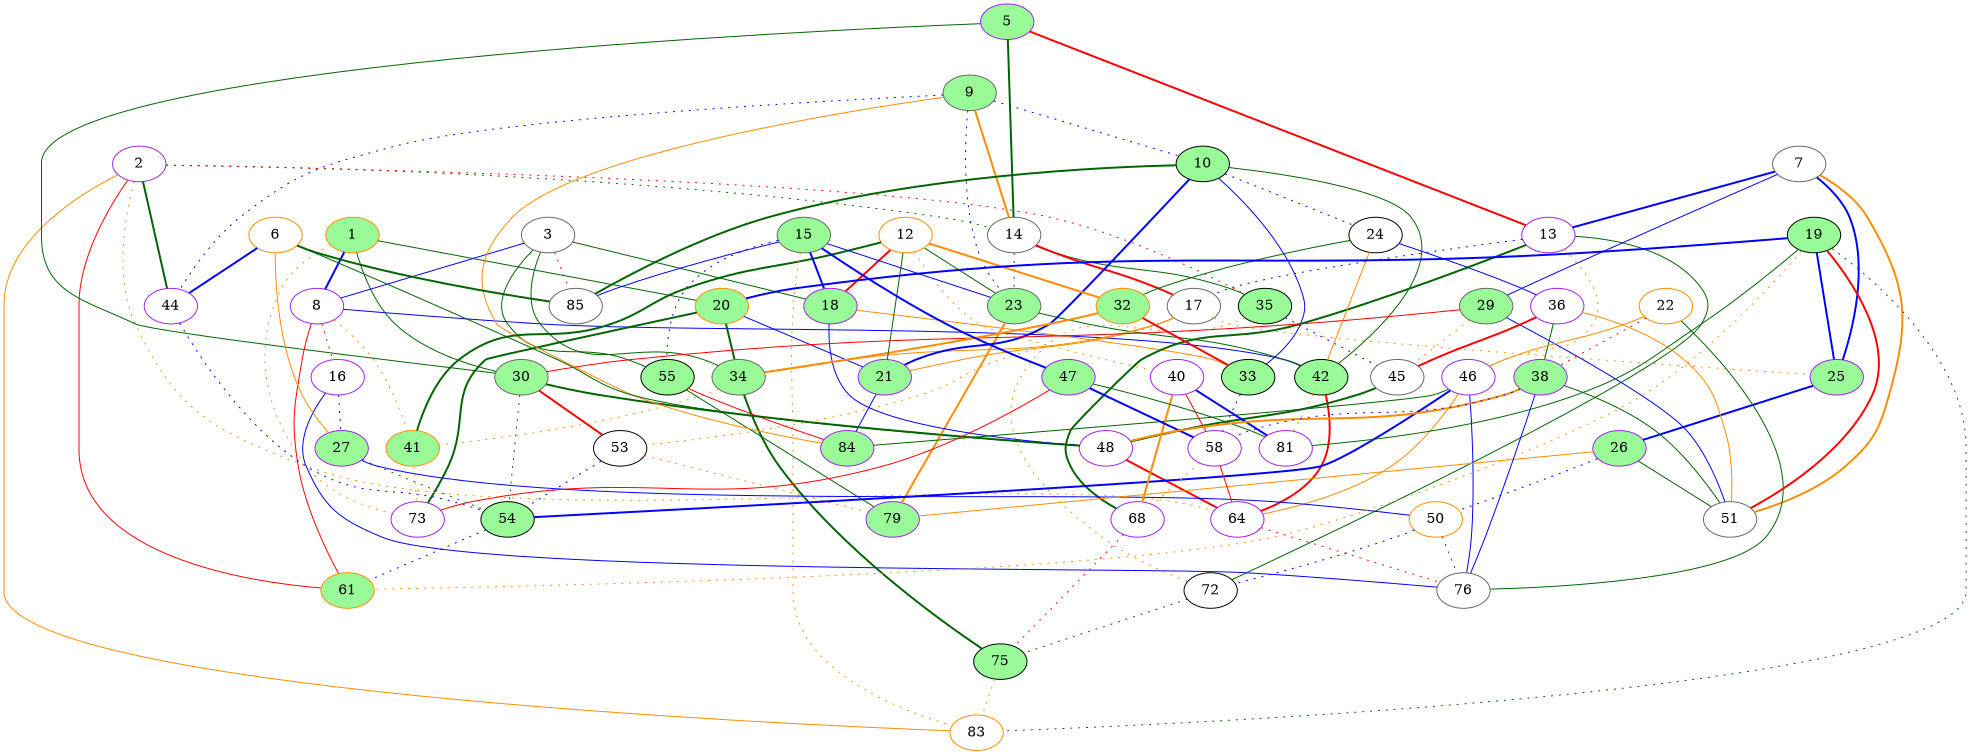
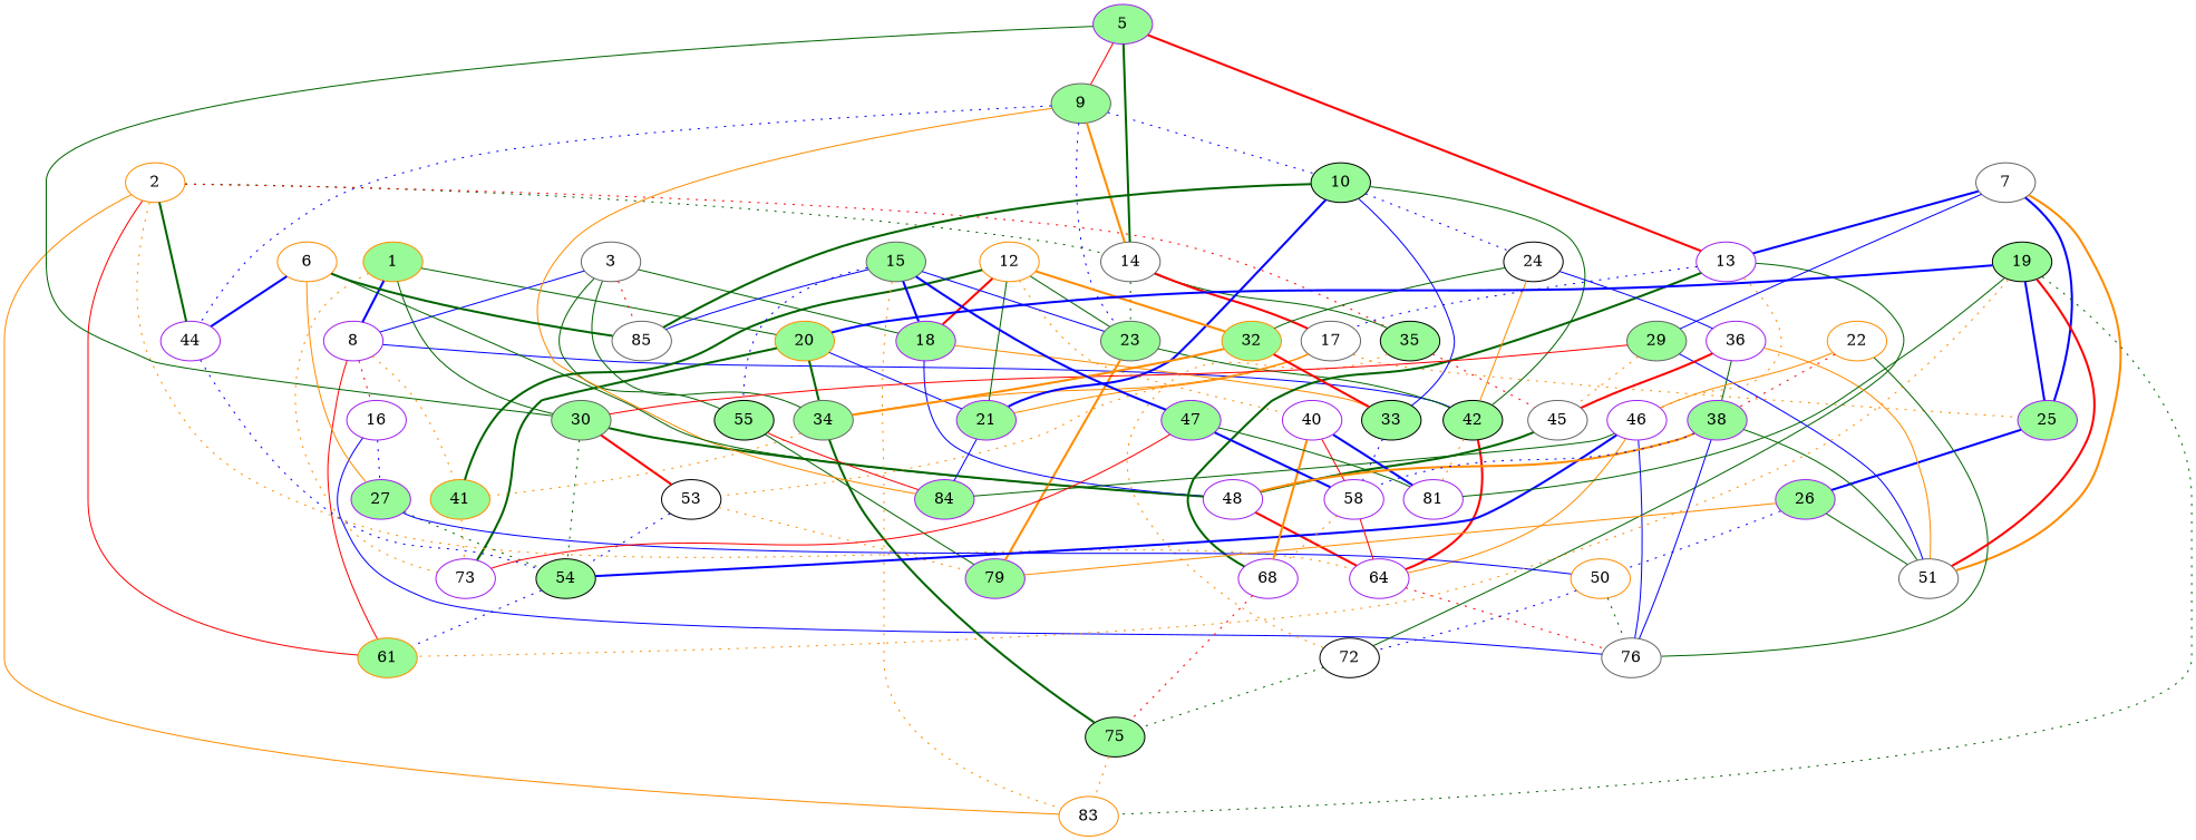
  graph {
    node [color=purple fillcolor=white style=filled]
    edge [color=blue style=solid]
    8 [super="+59"]
    61 [color=darkorange fillcolor=palegreen]
    16
    41 [color=darkorange fillcolor=palegreen]
    42 [color=black fillcolor=palegreen super="+49"]
    1 [color=darkorange fillcolor=palegreen]
    20 [color=darkorange fillcolor=palegreen super="+62"]
    30 [color=gray40 fillcolor=palegreen super="+56"]
    73
    34 [color=gray40 fillcolor=palegreen super="+39"]
    21 [fillcolor=palegreen super="+37"]
    48 [super="+77"]
    53 [color=black]
    54 [color=black fillcolor=palegreen super="+67"]
-   2 [super="+70"]
+   2 [color=darkorange super="+70"]
    14 [color=gray40 super="+60"]
    35 [color=black fillcolor=palegreen]
    44
    64 [super="+78"]
    83 [color=darkorange]
    23 [color=gray40 fillcolor=palegreen super="+43"]
    17 [color=gray40 super="+66"]
    72 [color=black]
    45 [color=gray40]
    76 [color=gray40 super="+80"]
    3 [color=gray40 super="+4"]
    18 [fillcolor=palegreen super="+28"]
    55 [color=black fillcolor=palegreen]
    85 [color=gray40]
    33 [color=black fillcolor=palegreen]
    75 [color=black fillcolor=palegreen]
    84 [fillcolor=palegreen]
    79 [fillcolor=palegreen]
    9 [color=gray40 fillcolor=palegreen super="+11"]
    10 [color=black fillcolor=palegreen super="+63"]
    5 [fillcolor=palegreen]
    13 [super="+31"]
    46 [super="+57"]
    68
    6 [color=darkorange]
    27 [fillcolor=palegreen]
    50 [color=darkorange]
    7 [color=gray40]
    25 [fillcolor=palegreen]
    29 [color=gray40 fillcolor=palegreen]
    51 [color=gray40 super="+52"]
    26 [fillcolor=palegreen]
    81
    24 [color=black]
    32 [color=darkorange fillcolor=palegreen]
    36
    58 [super="+69"]
    12 [color=darkorange super="+71"]
    40
    15 [color=gray40 fillcolor=palegreen super="+74"]
    47 [fillcolor=palegreen]
    22 [color=darkorange]
    38 [fillcolor=palegreen super="+65"]
    19 [color=black fillcolor=palegreen super="+82"]
    8 -- 61 [color=red]
    8 -- 16 [color=red style=dotted]
    8 -- 41 [color=darkorange style=dotted]
    8 -- 42
    16 -- 76
    16 -- 27 [style=dotted]
    41 -- 73 [color=darkorange style=dotted]
    42 -- 64 [color=red style=bold]
    42 -- 81 [color=darkorange style=dotted]
    1 -- 8 [style=bold]
    1 -- 20 [color=darkgreen]
    1 -- 30 [color=darkgreen]
    1 -- 73 [color=darkorange style=dotted]
    20 -- 73 [color=darkgreen style=bold]
    20 -- 34 [color=darkgreen style=bold]
    20 -- 21 [weight=2]
    30 -- 48 [color=darkgreen style=bold]
    30 -- 53 [color=red style=bold]
    30 -- 54 [color=darkgreen style=dotted]
    34 -- 41 [color=darkorange style=dotted]
    34 -- 75 [color=darkgreen style=bold]
    21 -- 84
    48 -- 64 [color=red style=bold]
    53 -- 54 [style=dotted]
    53 -- 79 [color=darkorange style=dotted]
    54 -- 61 [style=dotted]
    2 -- 61 [color=red]
    2 -- 14 [color=darkgreen style=dotted]
    2 -- 35 [color=red style=dotted]
    2 -- 44 [color=darkgreen style=bold]
    2 -- 64 [color=darkorange style=dotted]
    2 -- 83 [color=darkorange]
    14 -- 35 [color=darkgreen]
    14 -- 23 [color=darkgreen style=dotted]
    14 -- 17 [color=red style=bold]
    35 -- 72 [color=darkorange style=dotted]
-   35 -- 45 [style=dotted]
+   35 -- 45 [color=red style=dotted]
    44 -- 54 [style=dotted]
    64 -- 76 [color=red style=dotted]
    23 -- 42 [color=darkgreen]
    23 -- 79 [color=darkorange style=bold]
    17 -- 34 [color=darkorange]
    17 -- 21 [color=darkorange]
    17 -- 53 [color=darkorange style=dotted]
    17 -- 25 [color=darkorange style=dotted]
    72 -- 75 [color=darkgreen style=dotted]
    45 -- 48 [color=darkgreen style=bold]
    3 -- 8
    3 -- 34 [color=darkgreen]
    3 -- 18 [color=darkgreen weight=2]
    3 -- 55 [color=darkgreen]
    3 -- 85 [color=red style=dotted]
    18 -- 48
    18 -- 33 [color=darkorange]
    55 -- 84 [color=red]
    55 -- 79 [color=darkgreen]
    33 -- 58 [style=dotted]
    75 -- 83 [color=darkorange style=dotted]
    9 -- 14 [color=darkorange style=bold]
    9 -- 44 [style=dotted]
    9 -- 23 [style=dotted]
    9 -- 84 [color=darkorange]
    9 -- 10 [style=dotted]
    10 -- 42 [color=darkgreen]
    10 -- 21 [style=bold]
    10 -- 85 [color=darkgreen style=bold]
    10 -- 33
    10 -- 24 [style=dotted]
    5 -- 30 [color=darkgreen]
    5 -- 14 [color=darkgreen style=bold]
+   5 -- 9 [color=red]
    5 -- 13 [color=red style=bold]
    13 -- 17 [style=dotted]
    13 -- 72 [color=darkgreen]
    13 -- 46 [color=darkorange style=dotted]
    13 -- 68 [color=darkgreen style=bold]
    46 -- 54 [style=bold]
    46 -- 64 [color=darkorange]
    46 -- 76
    46 -- 84 [color=darkgreen]
    68 -- 75 [color=red style=dotted]
    6 -- 48 [color=darkgreen]
    6 -- 44 [style=bold]
    6 -- 85 [color=darkgreen style=bold]
    6 -- 27 [color=darkorange]
    27 -- 54 [color=darkgreen style=dotted]
    27 -- 50
    50 -- 72 [style=dotted]
    50 -- 76 [color=darkgreen style=dotted]
    7 -- 13 [style=bold]
    7 -- 25 [style=bold]
    7 -- 29
    7 -- 51 [color=darkorange style=bold]
    25 -- 26 [style=bold]
    29 -- 30 [color=red]
    29 -- 45 [color=darkorange style=dotted]
    29 -- 51
    26 -- 79 [color=darkorange]
    26 -- 50 [style=dotted]
    26 -- 51 [color=darkgreen]
    24 -- 42 [color=darkorange]
    24 -- 32 [color=darkgreen]
    24 -- 36
    32 -- 34 [color=darkorange style=bold]
    32 -- 33 [color=red style=bold]
    36 -- 45 [color=red style=bold]
    36 -- 51 [color=darkorange]
    36 -- 38 [color=darkgreen]
    58 -- 64 [color=red]
    58 -- 68 [color=darkorange style=dotted]
    12 -- 41 [color=darkgreen style=bold]
    12 -- 21 [color=darkgreen]
    12 -- 23 [color=darkgreen]
    12 -- 18 [color=red style=bold]
    12 -- 32 [color=darkorange style=bold]
    12 -- 40 [color=darkorange style=dotted]
    40 -- 68 [color=darkorange style=bold]
    40 -- 81 [style=bold]
    40 -- 58 [color=red]
    15 -- 83 [color=darkorange style=dotted]
    15 -- 23
    15 -- 18 [style=bold]
    15 -- 55 [style=dotted]
    15 -- 85
    15 -- 47 [style=bold]
    47 -- 73 [color=red]
    47 -- 81 [color=darkgreen]
    47 -- 58 [style=bold]
    22 -- 76 [color=darkgreen]
    22 -- 46 [color=darkorange]
    22 -- 38 [color=red style=dotted]
    38 -- 48 [color=darkorange style=bold]
    38 -- 76
    38 -- 51 [color=darkgreen]
    38 -- 58 [style=dotted]
    19 -- 61 [color=darkorange style=dotted]
    19 -- 20 [style=bold]
    19 -- 83 [color=darkgreen style=dotted]
    19 -- 25 [style=bold]
    19 -- 51 [color=red style=bold]
    19 -- 81 [color=darkgreen]
  }
